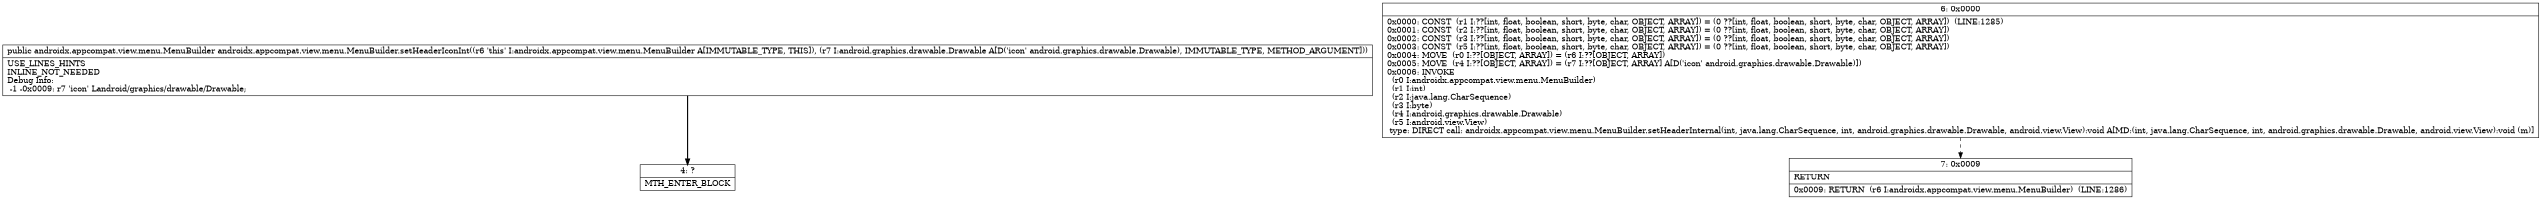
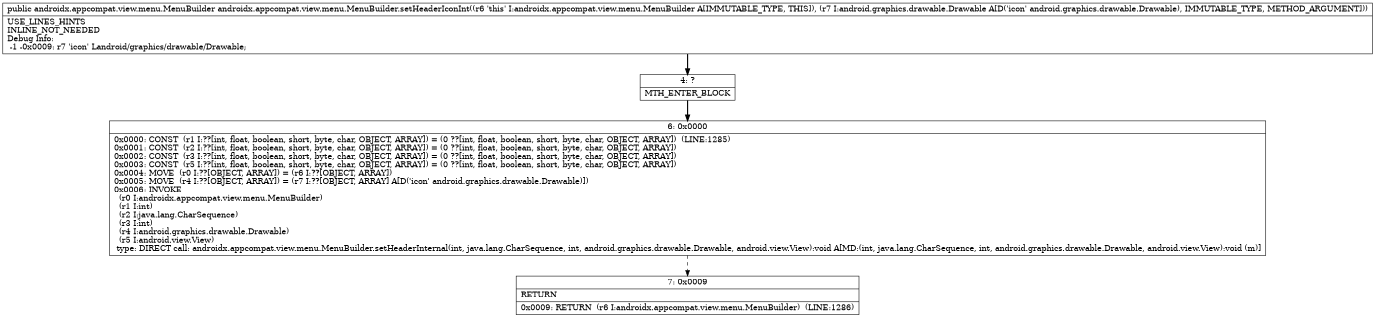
  digraph {
    node [shape=record]
    edge [style=bold]
    n1 [label="{4\:\ ?|MTH_ENTER_BLOCK\l}"]
-   n2 [label="{6\:\ 0x0000|0x0000: CONST  (r1 I:??[int, float, boolean, short, byte, char, OBJECT, ARRAY]) = (0 ??[int, float, boolean, short, byte, char, OBJECT, ARRAY])  (LINE:1285)\l0x0001: CONST  (r2 I:??[int, float, boolean, short, byte, char, OBJECT, ARRAY]) = (0 ??[int, float, boolean, short, byte, char, OBJECT, ARRAY]) \l0x0002: CONST  (r3 I:??[int, float, boolean, short, byte, char, OBJECT, ARRAY]) = (0 ??[int, float, boolean, short, byte, char, OBJECT, ARRAY]) \l0x0003: CONST  (r5 I:??[int, float, boolean, short, byte, char, OBJECT, ARRAY]) = (0 ??[int, float, boolean, short, byte, char, OBJECT, ARRAY]) \l0x0004: MOVE  (r0 I:??[OBJECT, ARRAY]) = (r6 I:??[OBJECT, ARRAY]) \l0x0005: MOVE  (r4 I:??[OBJECT, ARRAY]) = (r7 I:??[OBJECT, ARRAY] A[D('icon' android.graphics.drawable.Drawable)]) \l0x0006: INVOKE  \l  (r0 I:androidx.appcompat.view.menu.MenuBuilder)\l  (r1 I:int)\l  (r2 I:java.lang.CharSequence)\l  (r3 I:byte)\l  (r4 I:android.graphics.drawable.Drawable)\l  (r5 I:android.view.View)\l type: DIRECT call: androidx.appcompat.view.menu.MenuBuilder.setHeaderInternal(int, java.lang.CharSequence, int, android.graphics.drawable.Drawable, android.view.View):void A[MD:(int, java.lang.CharSequence, int, android.graphics.drawable.Drawable, android.view.View):void (m)]\l}"]
+   n2 [label="{6\:\ 0x0000|0x0000: CONST  (r1 I:??[int, float, boolean, short, byte, char, OBJECT, ARRAY]) = (0 ??[int, float, boolean, short, byte, char, OBJECT, ARRAY])  (LINE:1285)\l0x0001: CONST  (r2 I:??[int, float, boolean, short, byte, char, OBJECT, ARRAY]) = (0 ??[int, float, boolean, short, byte, char, OBJECT, ARRAY]) \l0x0002: CONST  (r3 I:??[int, float, boolean, short, byte, char, OBJECT, ARRAY]) = (0 ??[int, float, boolean, short, byte, char, OBJECT, ARRAY]) \l0x0003: CONST  (r5 I:??[int, float, boolean, short, byte, char, OBJECT, ARRAY]) = (0 ??[int, float, boolean, short, byte, char, OBJECT, ARRAY]) \l0x0004: MOVE  (r0 I:??[OBJECT, ARRAY]) = (r6 I:??[OBJECT, ARRAY]) \l0x0005: MOVE  (r4 I:??[OBJECT, ARRAY]) = (r7 I:??[OBJECT, ARRAY] A[D('icon' android.graphics.drawable.Drawable)]) \l0x0006: INVOKE  \l  (r0 I:androidx.appcompat.view.menu.MenuBuilder)\l  (r1 I:int)\l  (r2 I:java.lang.CharSequence)\l  (r3 I:int)\l  (r4 I:android.graphics.drawable.Drawable)\l  (r5 I:android.view.View)\l type: DIRECT call: androidx.appcompat.view.menu.MenuBuilder.setHeaderInternal(int, java.lang.CharSequence, int, android.graphics.drawable.Drawable, android.view.View):void A[MD:(int, java.lang.CharSequence, int, android.graphics.drawable.Drawable, android.view.View):void (m)]\l}"]
    n3 [label="{7\:\ 0x0009|RETURN\l|0x0009: RETURN  (r6 I:androidx.appcompat.view.menu.MenuBuilder)  (LINE:1286)\l}"]
    n4 [label="{public androidx.appcompat.view.menu.MenuBuilder androidx.appcompat.view.menu.MenuBuilder.setHeaderIconInt((r6 'this' I:androidx.appcompat.view.menu.MenuBuilder A[IMMUTABLE_TYPE, THIS]), (r7 I:android.graphics.drawable.Drawable A[D('icon' android.graphics.drawable.Drawable), IMMUTABLE_TYPE, METHOD_ARGUMENT]))  | USE_LINES_HINTS\lINLINE_NOT_NEEDED\lDebug Info:\l  \-1 \-0x0009: r7 'icon' Landroid\/graphics\/drawable\/Drawable;\l}"]
+   n1 -> n2
    n2 -> n3 [style=dashed]
    n4 -> n1
  }
